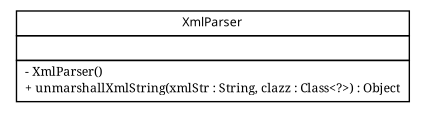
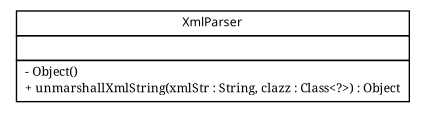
  digraph {
    nodesep=0.25
    ranksep=0.5
    fontname="Noto Serif"
-   n1 [fontcolor=black fontname="Noto Serif" fontsize=9.0 label=<<table title="broadwick.xml.XmlParser" border="0" cellborder="1" cellspacing="0" cellpadding="2" port="p" href="./XmlParser.html"> 		<tr><td><table border="0" cellspacing="0" cellpadding="1"> <tr><td align="center" balign="center"><font face="Trebuchet MS"> XmlParser </font></td></tr> 		</table></td></tr> 		<tr><td><table border="0" cellspacing="0" cellpadding="1"> <tr><td align="left" balign="left">  </td></tr> 		</table></td></tr> 		<tr><td><table border="0" cellspacing="0" cellpadding="1"> <tr><td align="left" balign="left"> - XmlParser() </td></tr> <tr><td align="left" balign="left"> + unmarshallXmlString(xmlStr : String, clazz : Class&lt;?&gt;) : Object </td></tr> 		</table></td></tr> 		</table>> shape=plaintext]
+   n1 [fontcolor=black fontname="Noto Serif" fontsize=9.0 label=<<table title="broadwick.xml.XmlParser" border="0" cellborder="1" cellspacing="0" cellpadding="2" port="p" href="./XmlParser.html"> 		<tr><td><table border="0" cellspacing="0" cellpadding="1"> <tr><td align="center" balign="center"><font face="Trebuchet MS"> XmlParser </font></td></tr> 		</table></td></tr> 		<tr><td><table border="0" cellspacing="0" cellpadding="1"> <tr><td align="left" balign="left">  </td></tr> 		</table></td></tr> 		<tr><td><table border="0" cellspacing="0" cellpadding="1"> <tr><td align="left" balign="left"> - Object() </td></tr> <tr><td align="left" balign="left"> + unmarshallXmlString(xmlStr : String, clazz : Class&lt;?&gt;) : Object </td></tr> 		</table></td></tr> 		</table>> shape=plaintext]
  }
